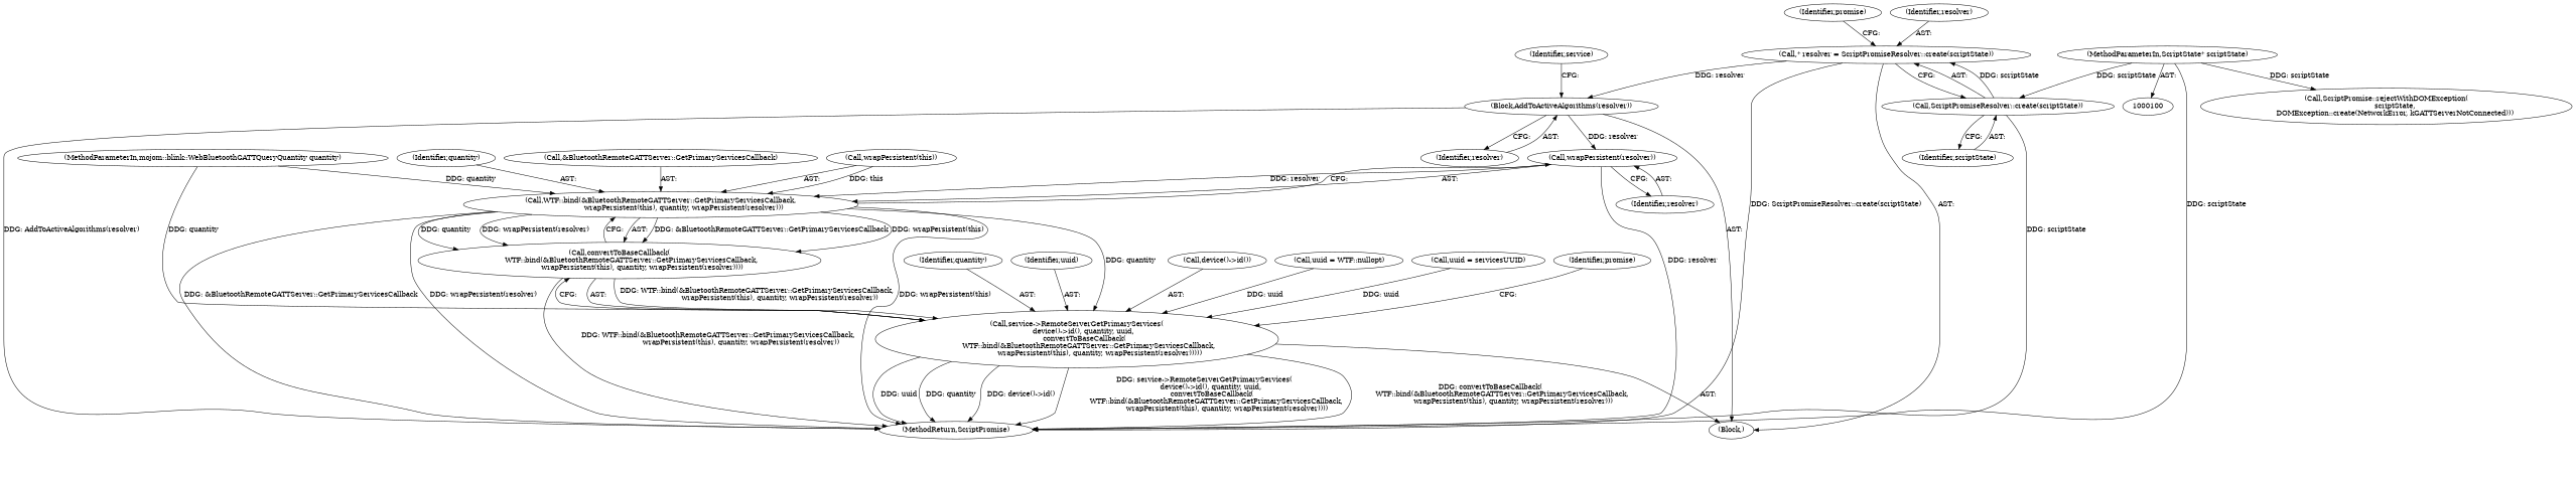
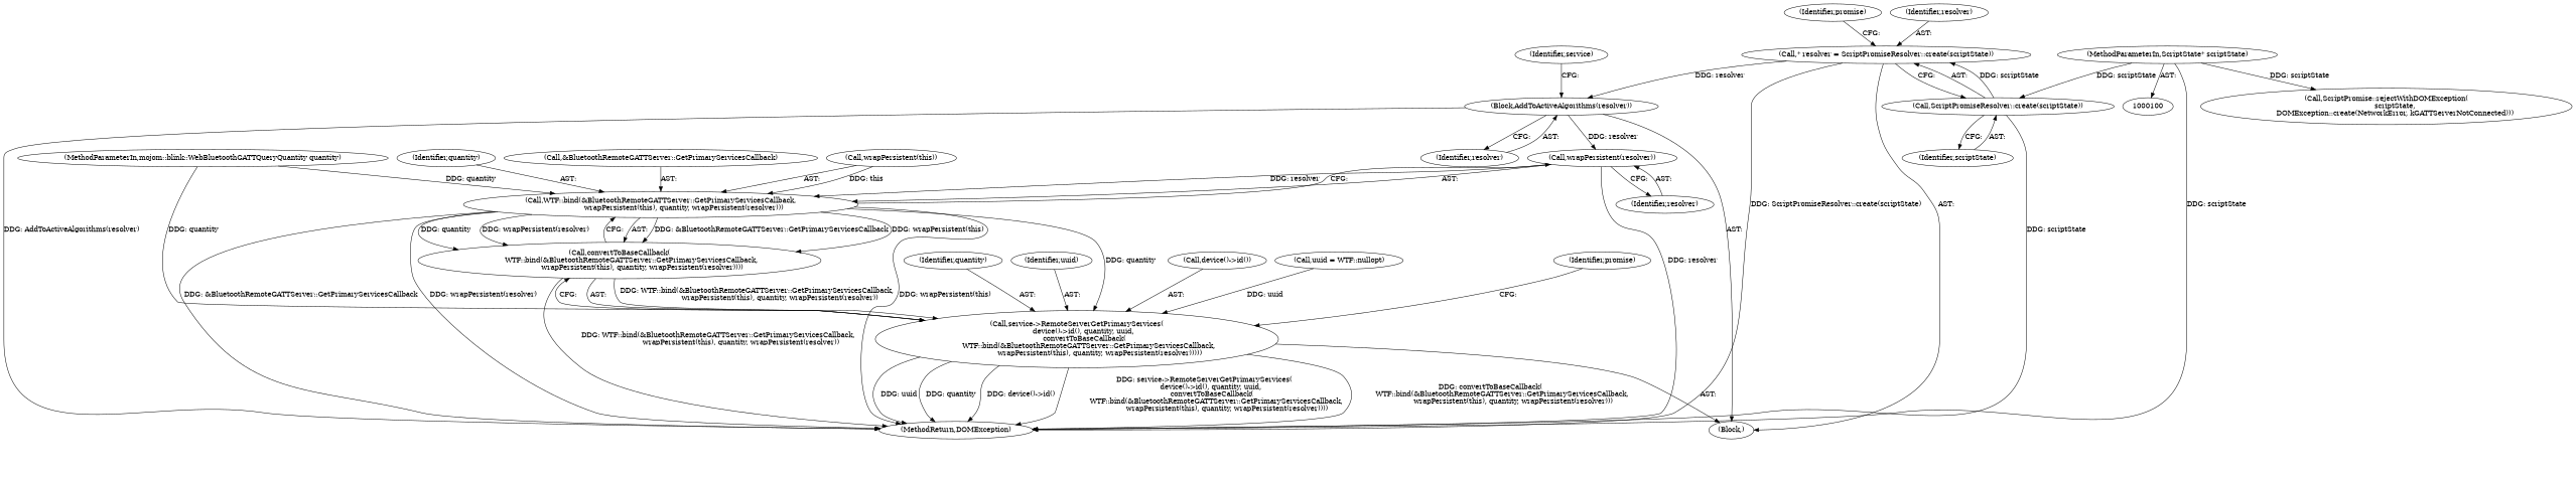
  digraph {
    n1 [label="(Call,wrapPersistent(resolver))"]
    n2 [label="(Call,WTF::bind(&BluetoothRemoteGATTServer::GetPrimaryServicesCallback,\n                     wrapPersistent(this), quantity, wrapPersistent(resolver)))"]
-   n3 [label="(MethodReturn,ScriptPromise)"]
+   n3 [label="(MethodReturn,DOMException)"]
    n4 [label="(Identifier,resolver)"]
    n5 [label="(Call,service->RemoteServerGetPrimaryServices(\n      device()->id(), quantity, uuid,\n       convertToBaseCallback(\n           WTF::bind(&BluetoothRemoteGATTServer::GetPrimaryServicesCallback,\n                     wrapPersistent(this), quantity, wrapPersistent(resolver)))))"]
    n6 [label="(Call,convertToBaseCallback(\n           WTF::bind(&BluetoothRemoteGATTServer::GetPrimaryServicesCallback,\n                     wrapPersistent(this), quantity, wrapPersistent(resolver))))"]
    n7 [label="(Block,AddToActiveAlgorithms(resolver))"]
    n8 [label="(Identifier,resolver)"]
    n9 [label="(Block,)"]
    n10 [label="(Call,* resolver = ScriptPromiseResolver::create(scriptState))"]
    n11 [label="(Call,ScriptPromiseResolver::create(scriptState))"]
    n12 [label="(Identifier,scriptState)"]
    n13 [label="(MethodParameterIn,ScriptState* scriptState)"]
    n14 [label="(Call,ScriptPromise::rejectWithDOMException(\n        scriptState,\n        DOMException::create(NetworkError, kGATTServerNotConnected)))"]
    1000100
    n16 [label="(Identifier,quantity)"]
    n17 [label="(Identifier,uuid)"]
    n18 [label="(Identifier,promise)"]
    n19 [label="(MethodParameterIn,mojom::blink::WebBluetoothGATTQueryQuantity quantity)"]
    n20 [label="(Identifier,resolver)"]
    n21 [label="(Call,device()->id())"]
    n22 [label="(Identifier,quantity)"]
    n23 [label="(Identifier,service)"]
    n24 [label="(Call,uuid = WTF::nullopt)"]
-   n25 [label="(Call,uuid = servicesUUID)"]
    n26 [label="(Call,&BluetoothRemoteGATTServer::GetPrimaryServicesCallback)"]
    n27 [label="(Call,wrapPersistent(this))"]
    n28 [label="(Identifier,promise)"]
    n1 -> n2 [label="AST: "]
    n1 -> n2 [label="DDG: resolver"]
    n1 -> n3 [label="DDG: resolver"]
    n1 -> n4 [label="CFG: "]
    n2 -> n1 [label="CFG: "]
    n2 -> n3 [label="DDG: &BluetoothRemoteGATTServer::GetPrimaryServicesCallback"]
    n2 -> n3 [label="DDG: wrapPersistent(resolver)"]
    n2 -> n3 [label="DDG: wrapPersistent(this)"]
    n2 -> n5 [label="DDG: quantity"]
    n2 -> n6 [label="AST: "]
    n2 -> n6 [label="DDG: &BluetoothRemoteGATTServer::GetPrimaryServicesCallback"]
    n2 -> n6 [label="DDG: wrapPersistent(this)"]
    n2 -> n6 [label="DDG: quantity"]
    n2 -> n6 [label="DDG: wrapPersistent(resolver)"]
    n4 -> n1 [label="AST: "]
    n5 -> n3 [label="DDG: quantity"]
    n5 -> n3 [label="DDG: device()->id()"]
    n5 -> n3 [label="DDG: service->RemoteServerGetPrimaryServices(\n      device()->id(), quantity, uuid,\n       convertToBaseCallback(\n           WTF::bind(&BluetoothRemoteGATTServer::GetPrimaryServicesCallback,\n                     wrapPersistent(this), quantity, wrapPersistent(resolver))))"]
    n5 -> n3 [label="DDG: convertToBaseCallback(\n           WTF::bind(&BluetoothRemoteGATTServer::GetPrimaryServicesCallback,\n                     wrapPersistent(this), quantity, wrapPersistent(resolver)))"]
    n5 -> n3 [label="DDG: uuid"]
    n5 -> n6 [label="CFG: "]
    n5 -> n9 [label="AST: "]
    n6 -> n2 [label="CFG: "]
    n6 -> n3 [label="DDG: WTF::bind(&BluetoothRemoteGATTServer::GetPrimaryServicesCallback,\n                     wrapPersistent(this), quantity, wrapPersistent(resolver))"]
    n6 -> n5 [label="AST: "]
    n6 -> n5 [label="DDG: WTF::bind(&BluetoothRemoteGATTServer::GetPrimaryServicesCallback,\n                     wrapPersistent(this), quantity, wrapPersistent(resolver))"]
    n7 -> n1 [label="DDG: resolver"]
    n7 -> n3 [label="DDG: AddToActiveAlgorithms(resolver)"]
    n7 -> n8 [label="CFG: "]
    n7 -> n9 [label="AST: "]
    n8 -> n7 [label="AST: "]
    n10 -> n3 [label="DDG: ScriptPromiseResolver::create(scriptState)"]
    n10 -> n7 [label="DDG: resolver"]
    n10 -> n9 [label="AST: "]
    n10 -> n11 [label="CFG: "]
    n11 -> n3 [label="DDG: scriptState"]
    n11 -> n10 [label="AST: "]
    n11 -> n10 [label="DDG: scriptState"]
    n11 -> n12 [label="CFG: "]
    n12 -> n11 [label="AST: "]
    n13 -> n3 [label="DDG: scriptState"]
    n13 -> n11 [label="DDG: scriptState"]
    n13 -> n14 [label="DDG: scriptState"]
    n13 -> 1000100 [label="AST: "]
    n16 -> n5 [label="AST: "]
    n17 -> n5 [label="AST: "]
    n18 -> n10 [label="CFG: "]
    n19 -> n2 [label="DDG: quantity"]
    n19 -> n5 [label="DDG: quantity"]
    n20 -> n10 [label="AST: "]
    n21 -> n5 [label="AST: "]
    n22 -> n2 [label="AST: "]
    n23 -> n7 [label="CFG: "]
    n24 -> n5 [label="DDG: uuid"]
-   n25 -> n5 [label="DDG: uuid"]
    n26 -> n2 [label="AST: "]
    n27 -> n2 [label="AST: "]
    n27 -> n2 [label="DDG: this"]
    n28 -> n5 [label="CFG: "]
  }
